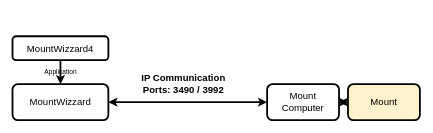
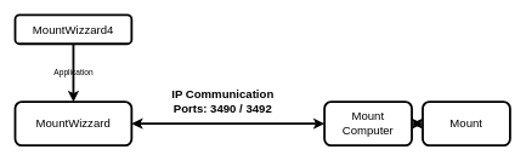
  <mxCell id="0" />
  <mxCell id="1" parent="0" />
  <mxCell id="2" value="MountWizzard" style="rounded=1;whiteSpace=wrap;html=1;strokeWidth=3;fontSize=16;labelBackgroundColor=none;" parent="1" vertex="1"><mxGeometry x="20" y="140" width="160" height="60" as="geometry" /></mxCell>
  <mxCell id="3" value="Mount Computer" style="rounded=1;whiteSpace=wrap;html=1;strokeWidth=3;fontSize=16;labelBackgroundColor=none;" parent="1" vertex="1"><mxGeometry x="445" y="140" width="120" height="60" as="geometry" /></mxCell>
  <mxCell id="4" value="" style="endArrow=classic;startArrow=classic;html=1;strokeWidth=3;labelBackgroundColor=none;fontColor=default;" parent="1" target="3" edge="1"><mxGeometry width="50" height="50" relative="1" as="geometry"><mxPoint x="180" y="170" as="sourcePoint" /><mxPoint x="330" y="340" as="targetPoint" /></mxGeometry></mxCell>
- <mxCell id="5" value="IP Communication&lt;br&gt;Ports:&amp;nbsp;3490 / 3992" style="text;strokeColor=none;fillColor=none;html=1;fontSize=16;fontStyle=1;verticalAlign=middle;align=center;labelBackgroundColor=none;" parent="1" vertex="1"><mxGeometry x="230" y="120" width="150" height="40" as="geometry" /></mxCell>
- <mxCell id="6" value="Mount" style="rounded=1;whiteSpace=wrap;html=1;strokeWidth=3;fontSize=16;labelBackgroundColor=none;fillColor=#fff2cc;" parent="1" vertex="1"><mxGeometry x="580" y="140" width="120" height="60" as="geometry" /></mxCell>
+ <mxCell id="5" value="IP Communication&lt;br&gt;Ports:&amp;nbsp;3490 / 3492" style="text;strokeColor=none;fillColor=none;html=1;fontSize=16;fontStyle=1;verticalAlign=middle;align=center;labelBackgroundColor=none;" parent="1" vertex="1"><mxGeometry x="230" y="120" width="150" height="40" as="geometry" /></mxCell>
+ <mxCell id="6" value="Mount" style="rounded=1;whiteSpace=wrap;html=1;strokeWidth=3;fontSize=16;labelBackgroundColor=none;" parent="1" vertex="1"><mxGeometry x="580" y="140" width="120" height="60" as="geometry" /></mxCell>
  <mxCell id="7" value="" style="endArrow=classic;startArrow=classic;html=1;exitX=1;exitY=0.5;exitDx=0;exitDy=0;strokeWidth=3;entryX=0;entryY=0.5;entryDx=0;entryDy=0;labelBackgroundColor=none;fontColor=default;" parent="1" source="3" target="6" edge="1"><mxGeometry width="50" height="50" relative="1" as="geometry"><mxPoint x="460" y="259" as="sourcePoint" /><mxPoint x="520" y="250" as="targetPoint" /></mxGeometry></mxCell>
- <mxCell id="8" value="MountWizzard4" style="rounded=1;whiteSpace=wrap;html=1;strokeWidth=3;fontSize=16;labelBackgroundColor=none;" parent="1" vertex="1"><mxGeometry x="20" y="60" width="160" height="40" as="geometry" /></mxCell>
+ <mxCell id="8" value="MountWizzard4" style="rounded=1;whiteSpace=wrap;html=1;strokeWidth=3;fontSize=16;labelBackgroundColor=none;" parent="1" vertex="1"><mxGeometry x="20" y="20" width="160" height="40" as="geometry" /></mxCell>
  <mxCell id="9" value="" style="endArrow=none;startArrow=classic;html=1;strokeWidth=3;exitX=0.5;exitY=0;exitDx=0;exitDy=0;entryX=0.5;entryY=1;entryDx=0;entryDy=0;startFill=1;endFill=0;labelBackgroundColor=none;fontColor=default;" parent="1" source="2" target="8" edge="1"><mxGeometry width="50" height="50" relative="1" as="geometry"><mxPoint x="190" y="180" as="sourcePoint" /><mxPoint x="430" y="180" as="targetPoint" /></mxGeometry></mxCell>
  <mxCell id="10" value="Application" style="edgeLabel;html=1;align=center;verticalAlign=middle;resizable=0;points=[];labelBackgroundColor=none;" parent="9" vertex="1" connectable="0"><mxGeometry x="0.025" y="1" relative="1" as="geometry"><mxPoint as="offset" /></mxGeometry></mxCell>
